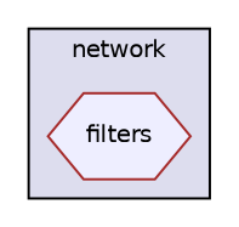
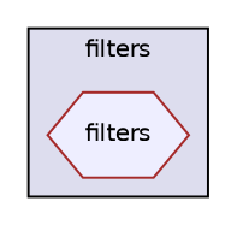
  digraph {
    compound=true
    rankdir=LR
    n1 [fillcolor="#eeeeff" fontname=Helvetica fontsize=10 label=filters pencolor=black shape=hexagon style=filled color=brown]
    subgraph cluster_1 {
      bgcolor="#ddddee"
      fontname=Helvetica
      fontsize=10
-     label=network
+     label=filters
      pencolor=black
      n1
    }
  }
